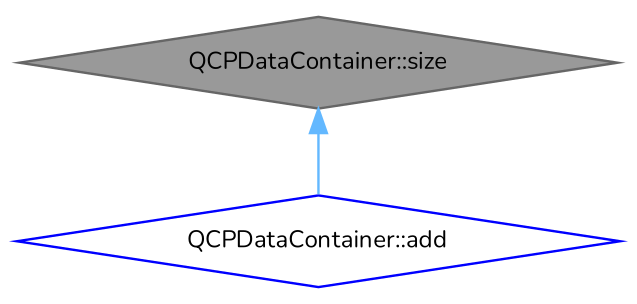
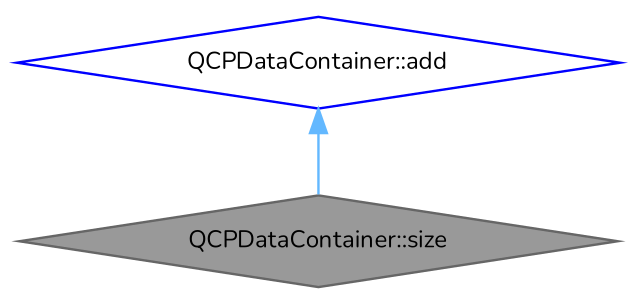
  digraph {
    rankdir=TB
    fontname=Nunito
    node [fontname=Nunito fontsize=10 shape=diamond style=filled]
    n1 [color=gray40 fillcolor=grey60 fontcolor=black height=0.2 label="QCPDataContainer::size" width=0.4]
    n2 [color=blue fillcolor=white height=0.2 label="QCPDataContainer::add" width=0.4]
-   n1 -> n2 [color=steelblue1 dir=back fontname=Nunito fontsize=10 labelfontname=Helvetica labelfontsize=10 style=solid]
+   n2 -> n1 [color=steelblue1 dir=back fontname=Nunito fontsize=10 labelfontname=Helvetica labelfontsize=10 style=solid]
  }
